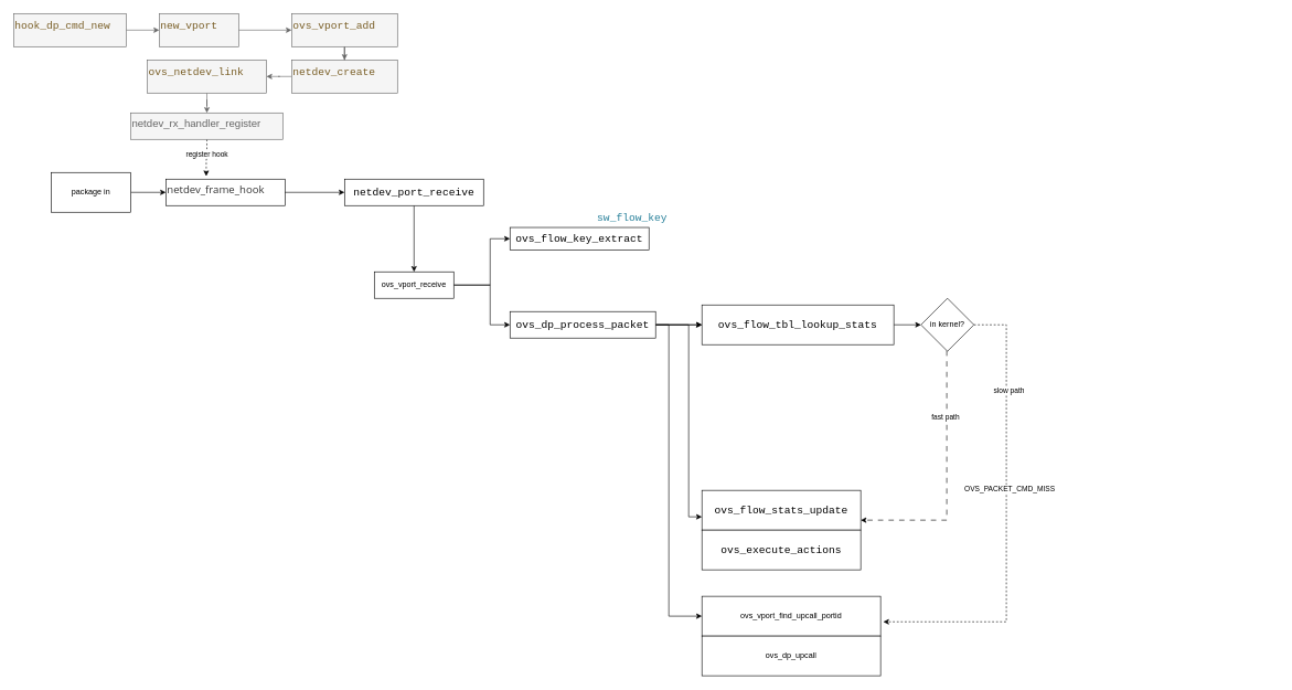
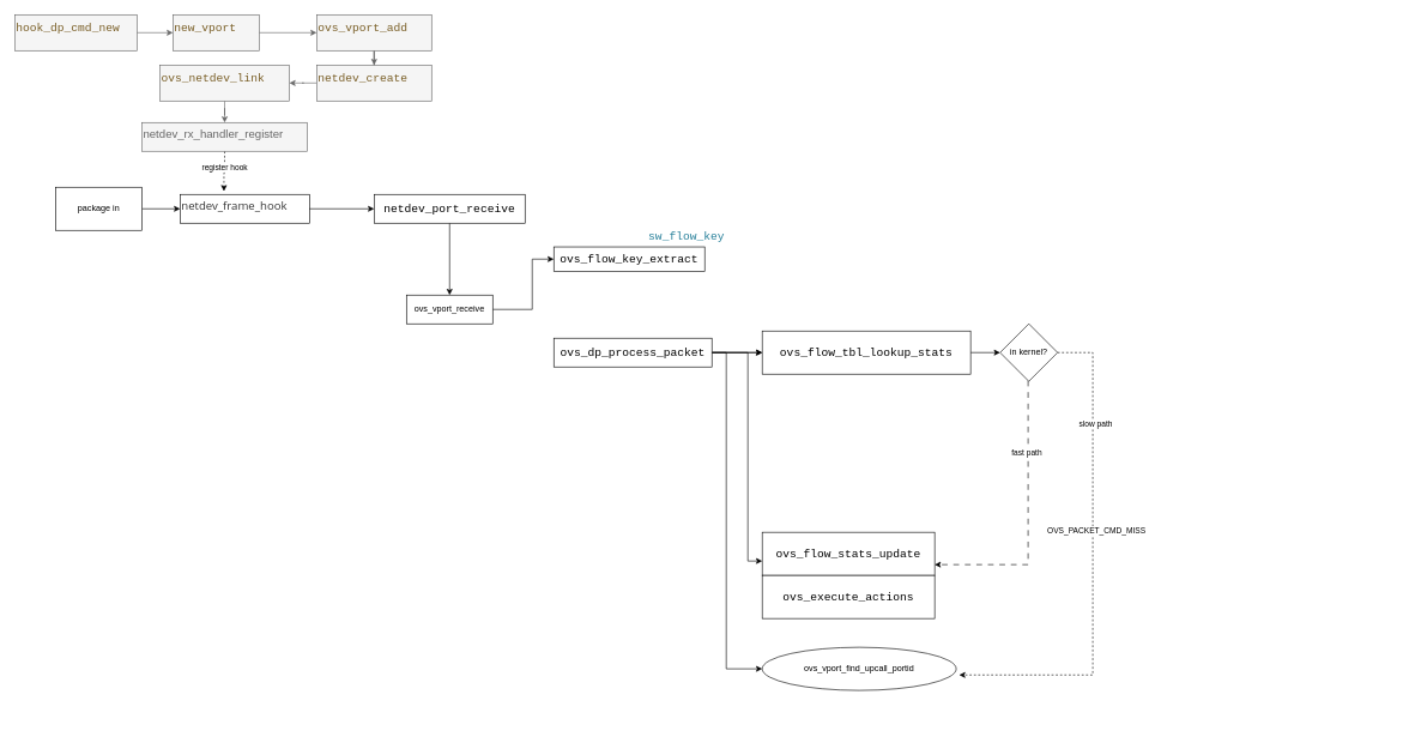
  <mxCell id="0" />
  <mxCell id="1" parent="0" />
  <mxCell id="2" value="" style="edgeStyle=orthogonalEdgeStyle;rounded=0;orthogonalLoop=1;jettySize=auto;html=1;" edge="1" parent="1" source="3" target="5"><mxGeometry relative="1" as="geometry" /></mxCell>
  <mxCell id="3" value="&lt;span style=&quot;color: rgb(51, 51, 51); font-family: &amp;quot;open sans&amp;quot;, &amp;quot;Microsoft Yahei&amp;quot;; font-size: 16px; font-style: normal; font-variant-ligatures: normal; font-variant-caps: normal; font-weight: 400; letter-spacing: normal; orphans: 2; text-align: left; text-indent: 0px; text-transform: none; widows: 2; word-spacing: 0px; -webkit-text-stroke-width: 0px; background-color: rgb(255, 255, 255); text-decoration-thickness: initial; text-decoration-style: initial; text-decoration-color: initial; float: none; display: inline !important;&quot;&gt;netdev_frame_hook&lt;/span&gt;" style="text;whiteSpace=wrap;html=1;strokeColor=default;" vertex="1" parent="1"><mxGeometry x="250" y="270" width="180" height="40" as="geometry" /></mxCell>
  <mxCell id="4" value="" style="edgeStyle=orthogonalEdgeStyle;rounded=0;orthogonalLoop=1;jettySize=auto;html=1;" edge="1" parent="1" source="5" target="8"><mxGeometry relative="1" as="geometry" /></mxCell>
  <mxCell id="5" value="&lt;div style=&quot;background-color: rgb(255, 255, 255); font-family: Menlo, Monaco, &amp;quot;Courier New&amp;quot;, monospace; font-size: 16px; line-height: 24px;&quot;&gt;netdev_port_receive&lt;/div&gt;" style="whiteSpace=wrap;html=1;" vertex="1" parent="1"><mxGeometry x="520" y="270" width="210" height="40" as="geometry" /></mxCell>
  <mxCell id="6" value="" style="edgeStyle=orthogonalEdgeStyle;rounded=0;orthogonalLoop=1;jettySize=auto;html=1;entryX=0;entryY=0.5;entryDx=0;entryDy=0;" edge="1" parent="1" source="8" target="9"><mxGeometry relative="1" as="geometry"><Array as="points"><mxPoint x="740" y="430" /><mxPoint x="740" y="360" /></Array></mxGeometry></mxCell>
- <mxCell id="7" value="" style="edgeStyle=orthogonalEdgeStyle;rounded=0;orthogonalLoop=1;jettySize=auto;html=1;" edge="1" parent="1" source="8" target="14"><mxGeometry relative="1" as="geometry"><Array as="points"><mxPoint x="740" y="430" /><mxPoint x="740" y="490" /></Array></mxGeometry></mxCell>
  <mxCell id="8" value="ovs_vport_receive" style="whiteSpace=wrap;html=1;" vertex="1" parent="1"><mxGeometry x="565" y="410" width="120" height="40" as="geometry" /></mxCell>
  <mxCell id="9" value="&lt;div style=&quot;background-color: rgb(255, 255, 255); font-family: Menlo, Monaco, &amp;quot;Courier New&amp;quot;, monospace; font-size: 16px; line-height: 24px;&quot;&gt;ovs_flow_key_extract&lt;/div&gt;" style="whiteSpace=wrap;html=1;" vertex="1" parent="1"><mxGeometry x="770" y="343" width="210" height="34" as="geometry" /></mxCell>
  <mxCell id="10" value="" style="edgeStyle=orthogonalEdgeStyle;rounded=0;orthogonalLoop=1;jettySize=auto;html=1;" edge="1" parent="1" source="14" target="17"><mxGeometry relative="1" as="geometry" /></mxCell>
  <mxCell id="11" value="" style="edgeStyle=orthogonalEdgeStyle;rounded=0;orthogonalLoop=1;jettySize=auto;html=1;" edge="1" parent="1" source="14" target="17"><mxGeometry relative="1" as="geometry" /></mxCell>
  <mxCell id="12" value="" style="edgeStyle=orthogonalEdgeStyle;rounded=0;orthogonalLoop=1;jettySize=auto;html=1;" edge="1" parent="1" source="14" target="25"><mxGeometry relative="1" as="geometry"><Array as="points"><mxPoint x="1010" y="490" /><mxPoint x="1010" y="930" /></Array></mxGeometry></mxCell>
  <mxCell id="13" value="" style="edgeStyle=orthogonalEdgeStyle;rounded=0;orthogonalLoop=1;jettySize=auto;html=1;" edge="1" parent="1" source="14" target="27"><mxGeometry relative="1" as="geometry"><Array as="points"><mxPoint x="1040" y="490" /><mxPoint x="1040" y="780" /></Array></mxGeometry></mxCell>
  <mxCell id="14" value="&lt;div style=&quot;background-color: rgb(255, 255, 255); font-family: Menlo, Monaco, &amp;quot;Courier New&amp;quot;, monospace; font-size: 16px; line-height: 24px;&quot;&gt;ovs_dp_process_packet&lt;/div&gt;" style="whiteSpace=wrap;html=1;" vertex="1" parent="1"><mxGeometry x="770" y="470" width="220" height="40" as="geometry" /></mxCell>
  <mxCell id="15" value="&lt;div style=&quot;color: rgb(0, 0, 0); background-color: rgb(255, 255, 255); font-family: Menlo, Monaco, &amp;quot;Courier New&amp;quot;, monospace; font-weight: normal; font-size: 16px; line-height: 24px;&quot;&gt;&lt;div&gt;&lt;span style=&quot;color: #267f99;&quot;&gt;sw_flow_key&lt;/span&gt;&lt;/div&gt;&lt;/div&gt;" style="text;whiteSpace=wrap;html=1;" vertex="1" parent="1"><mxGeometry x="900" y="310" width="140" height="50" as="geometry" /></mxCell>
  <mxCell id="16" style="edgeStyle=orthogonalEdgeStyle;rounded=0;orthogonalLoop=1;jettySize=auto;html=1;entryX=0;entryY=0.5;entryDx=0;entryDy=0;" edge="1" parent="1" source="17" target="23"><mxGeometry relative="1" as="geometry" /></mxCell>
  <mxCell id="17" value="&lt;div style=&quot;background-color: rgb(255, 255, 255); font-family: Menlo, Monaco, &amp;quot;Courier New&amp;quot;, monospace; font-size: 16px; line-height: 24px;&quot;&gt;ovs_flow_tbl_lookup_stats&lt;/div&gt;" style="whiteSpace=wrap;html=1;" vertex="1" parent="1"><mxGeometry x="1060" y="460" width="290" height="60" as="geometry" /></mxCell>
  <mxCell id="18" value="" style="edgeStyle=orthogonalEdgeStyle;rounded=0;orthogonalLoop=1;jettySize=auto;html=1;entryX=1.015;entryY=0.642;entryDx=0;entryDy=0;entryPerimeter=0;dashed=1;" edge="1" parent="1" source="23" target="25"><mxGeometry relative="1" as="geometry"><Array as="points"><mxPoint x="1520" y="490" /><mxPoint x="1520" y="939" /></Array></mxGeometry></mxCell>
  <mxCell id="19" value="OVS_PACKET_CMD_MISS" style="edgeLabel;html=1;align=center;verticalAlign=middle;resizable=0;points=[];" vertex="1" connectable="0" parent="18"><mxGeometry x="-0.133" y="4" relative="1" as="geometry"><mxPoint as="offset" /></mxGeometry></mxCell>
  <mxCell id="20" value="slow path" style="edgeLabel;html=1;align=center;verticalAlign=middle;resizable=0;points=[];" vertex="1" connectable="0" parent="18"><mxGeometry x="-0.567" y="3" relative="1" as="geometry"><mxPoint as="offset" /></mxGeometry></mxCell>
  <mxCell id="21" style="edgeStyle=orthogonalEdgeStyle;rounded=0;orthogonalLoop=1;jettySize=auto;html=1;entryX=1;entryY=0.75;entryDx=0;entryDy=0;dashed=1;dashPattern=8 8;" edge="1" parent="1" source="23" target="27"><mxGeometry relative="1" as="geometry"><Array as="points"><mxPoint x="1430" y="785" /></Array></mxGeometry></mxCell>
  <mxCell id="22" value="fast path" style="edgeLabel;html=1;align=center;verticalAlign=middle;resizable=0;points=[];" vertex="1" connectable="0" parent="21"><mxGeometry x="-0.486" y="-3" relative="1" as="geometry"><mxPoint as="offset" /></mxGeometry></mxCell>
  <mxCell id="23" value="in kernel?" style="rhombus;whiteSpace=wrap;html=1;" vertex="1" parent="1"><mxGeometry x="1391" y="450" width="80" height="80" as="geometry" /></mxCell>
  <mxCell id="24" value="&lt;div style=&quot;color: rgb(0, 0, 0); background-color: rgb(255, 255, 255); font-family: Menlo, Monaco, &amp;quot;Courier New&amp;quot;, monospace; font-weight: normal; font-size: 16px; line-height: 24px;&quot;&gt;&lt;br&gt;&lt;/div&gt;" style="text;whiteSpace=wrap;html=1;" vertex="1" parent="1"><mxGeometry x="1770" y="590" width="160" height="50" as="geometry" /></mxCell>
- <mxCell id="25" value="ovs_vport_find_upcall_portid" style="whiteSpace=wrap;html=1;" vertex="1" parent="1"><mxGeometry x="1060" y="900" width="270" height="60" as="geometry" /></mxCell>
- <mxCell id="26" value="ovs_dp_upcall" style="whiteSpace=wrap;html=1;" vertex="1" parent="1"><mxGeometry x="1060" y="960" width="270" height="60" as="geometry" /></mxCell>
+ <mxCell id="25" value="ovs_vport_find_upcall_portid" style="ellipse;whiteSpace=wrap;html=1;" vertex="1" parent="1"><mxGeometry x="1060" y="900" width="270" height="60" as="geometry" /></mxCell>
  <mxCell id="27" value="&lt;div style=&quot;background-color: rgb(255, 255, 255); font-family: Menlo, Monaco, &amp;quot;Courier New&amp;quot;, monospace; font-size: 16px; line-height: 24px;&quot;&gt;ovs_flow_stats_update&lt;/div&gt;" style="whiteSpace=wrap;html=1;" vertex="1" parent="1"><mxGeometry x="1060" y="740" width="240" height="60" as="geometry" /></mxCell>
  <mxCell id="28" value="&lt;div style=&quot;background-color: rgb(255, 255, 255); font-family: Menlo, Monaco, &amp;quot;Courier New&amp;quot;, monospace; font-size: 16px; line-height: 24px;&quot;&gt;ovs_execute_actions&lt;/div&gt;" style="rounded=0;whiteSpace=wrap;html=1;" vertex="1" parent="1"><mxGeometry x="1060" y="800" width="240" height="60" as="geometry" /></mxCell>
  <mxCell id="29" style="edgeStyle=orthogonalEdgeStyle;rounded=0;orthogonalLoop=1;jettySize=auto;html=1;entryX=0.339;entryY=-0.112;entryDx=0;entryDy=0;entryPerimeter=0;dashed=1;" edge="1" parent="1" source="31" target="3"><mxGeometry relative="1" as="geometry" /></mxCell>
  <mxCell id="30" value="register hook" style="edgeLabel;html=1;align=center;verticalAlign=middle;resizable=0;points=[];" vertex="1" connectable="0" parent="29"><mxGeometry x="-0.275" y="-1" relative="1" as="geometry"><mxPoint y="1" as="offset" /></mxGeometry></mxCell>
  <mxCell id="31" value="&lt;span style=&quot;color: rgb(102, 102, 102); font-family: 宋体, Arial; font-size: 16px; font-style: normal; font-variant-ligatures: normal; font-variant-caps: normal; font-weight: 400; letter-spacing: normal; orphans: 2; text-align: left; text-indent: 0px; text-transform: none; widows: 2; word-spacing: 0px; -webkit-text-stroke-width: 0px; text-decoration-thickness: initial; text-decoration-style: initial; text-decoration-color: initial; float: none; display: inline !important;&quot;&gt;netdev_rx_handler_register&lt;/span&gt;" style="text;whiteSpace=wrap;html=1;strokeColor=#666666;fillColor=#f5f5f5;fontColor=#333333;labelBackgroundColor=none;" vertex="1" parent="1"><mxGeometry x="197" y="170" width="230" height="40" as="geometry" /></mxCell>
  <mxCell id="32" style="edgeStyle=orthogonalEdgeStyle;rounded=0;orthogonalLoop=1;jettySize=auto;html=1;fillColor=#f5f5f5;strokeColor=#666666;labelBackgroundColor=none;" edge="1" parent="1" source="33" target="31"><mxGeometry relative="1" as="geometry" /></mxCell>
  <mxCell id="33" value="&lt;div style=&quot;color: rgb(0, 0, 0); font-family: Menlo, Monaco, &amp;quot;Courier New&amp;quot;, monospace; font-weight: normal; font-size: 16px; line-height: 24px;&quot;&gt;&lt;div&gt;&lt;span style=&quot;color: #795e26;&quot;&gt;ovs_netdev_link&lt;/span&gt;&lt;/div&gt;&lt;/div&gt;" style="text;whiteSpace=wrap;html=1;strokeColor=#666666;fillColor=#f5f5f5;fontColor=#333333;labelBackgroundColor=none;" vertex="1" parent="1"><mxGeometry x="222" width="180" height="50" as="geometry" y="90" /></mxCell>
  <mxCell id="34" value="" style="edgeStyle=orthogonalEdgeStyle;rounded=0;orthogonalLoop=1;jettySize=auto;html=1;" edge="1" parent="1" source="35" target="3"><mxGeometry relative="1" as="geometry" /></mxCell>
  <mxCell id="35" value="package in" style="rounded=0;whiteSpace=wrap;html=1;" vertex="1" parent="1"><mxGeometry x="77" y="260" width="120" height="60" as="geometry" /></mxCell>
  <mxCell id="36" value="" style="edgeStyle=orthogonalEdgeStyle;rounded=0;orthogonalLoop=1;jettySize=auto;html=1;fillColor=#f5f5f5;strokeColor=#666666;labelBackgroundColor=none;" edge="1" parent="1" source="37" target="33"><mxGeometry relative="1" as="geometry" /></mxCell>
  <mxCell id="37" value="&lt;div style=&quot;color: rgb(0, 0, 0); font-family: Menlo, Monaco, &amp;quot;Courier New&amp;quot;, monospace; font-weight: normal; font-size: 16px; line-height: 24px;&quot;&gt;&lt;div&gt;&lt;span style=&quot;color: #795e26;&quot;&gt;netdev_create&lt;/span&gt;&lt;/div&gt;&lt;/div&gt;" style="text;whiteSpace=wrap;html=1;strokeColor=#666666;fillColor=#f5f5f5;fontColor=#333333;labelBackgroundColor=none;" vertex="1" parent="1"><mxGeometry x="440" width="160" height="50" as="geometry" y="90" /></mxCell>
  <mxCell id="38" value="" style="edgeStyle=orthogonalEdgeStyle;rounded=0;orthogonalLoop=1;jettySize=auto;html=1;fillColor=#f5f5f5;strokeColor=#666666;labelBackgroundColor=none;" edge="1" parent="1" source="39" target="37"><mxGeometry relative="1" as="geometry" /></mxCell>
  <mxCell id="39" value="&lt;div style=&quot;color: rgb(0, 0, 0); font-family: Menlo, Monaco, &amp;quot;Courier New&amp;quot;, monospace; font-weight: normal; font-size: 16px; line-height: 24px;&quot;&gt;&lt;div&gt;&lt;span style=&quot;color: #795e26;&quot;&gt;ovs_vport_add&lt;/span&gt;&lt;/div&gt;&lt;/div&gt;" style="text;whiteSpace=wrap;html=1;strokeColor=#666666;fillColor=#f5f5f5;fontColor=#333333;labelBackgroundColor=none;" vertex="1" parent="1"><mxGeometry x="440" y="20" width="160" height="50" as="geometry" /></mxCell>
  <mxCell id="40" value="" style="edgeStyle=orthogonalEdgeStyle;rounded=0;orthogonalLoop=1;jettySize=auto;html=1;strokeColor=#666666;fillColor=#f5f5f5;labelBackgroundColor=none;" edge="1" parent="1" source="41" target="39"><mxGeometry relative="1" as="geometry" /></mxCell>
  <mxCell id="41" value="&lt;div style=&quot;color: rgb(0, 0, 0); font-family: Menlo, Monaco, &amp;quot;Courier New&amp;quot;, monospace; font-weight: normal; font-size: 16px; line-height: 24px;&quot;&gt;&lt;div&gt;&lt;span style=&quot;color: #795e26;&quot;&gt;new_vport&lt;/span&gt;&lt;/div&gt;&lt;/div&gt;" style="text;whiteSpace=wrap;html=1;strokeColor=#666666;fillColor=#f5f5f5;fontColor=#333333;labelBackgroundColor=none;" vertex="1" parent="1"><mxGeometry x="240" y="20" width="120" height="50" as="geometry" /></mxCell>
  <mxCell id="42" style="edgeStyle=orthogonalEdgeStyle;rounded=0;orthogonalLoop=1;jettySize=auto;html=1;strokeColor=#666666;fillColor=#f5f5f5;labelBackgroundColor=none;" edge="1" parent="1" source="43" target="41"><mxGeometry relative="1" as="geometry" /></mxCell>
  <mxCell id="43" value="&lt;div style=&quot;color: rgb(0, 0, 0); font-family: Menlo, Monaco, &amp;quot;Courier New&amp;quot;, monospace; font-weight: normal; font-size: 16px; line-height: 24px;&quot;&gt;&lt;div&gt;&lt;span style=&quot;color: #795e26;&quot;&gt;hook_dp_cmd_new&lt;/span&gt;&lt;/div&gt;&lt;/div&gt;" style="text;whiteSpace=wrap;html=1;strokeColor=#666666;fillColor=#f5f5f5;fontColor=#333333;labelBackgroundColor=none;" vertex="1" parent="1"><mxGeometry x="20" y="20" width="170" height="50" as="geometry" /></mxCell>
